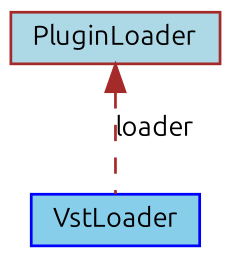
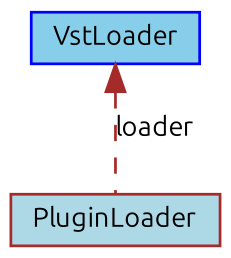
  digraph {
    fontname=Ubuntu
    node [fontname=Ubuntu fontsize=10 shape=record style=filled]
    n1 [color=blue fillcolor=skyblue fontcolor=black height=0.2 label=VstLoader width=0.4]
    n2 [color=brown fillcolor=lightblue height=0.2 label=PluginLoader width=0.4]
-   n2 -> n1 [color=brown dir=back fontname=Ubuntu fontsize=10 label=loader labelfontname=FreeSans labelfontsize=10 style=dashed]
+   n1 -> n2 [color=brown dir=back fontname=Ubuntu fontsize=10 label=loader labelfontname=FreeSans labelfontsize=10 style=dashed]
  }
